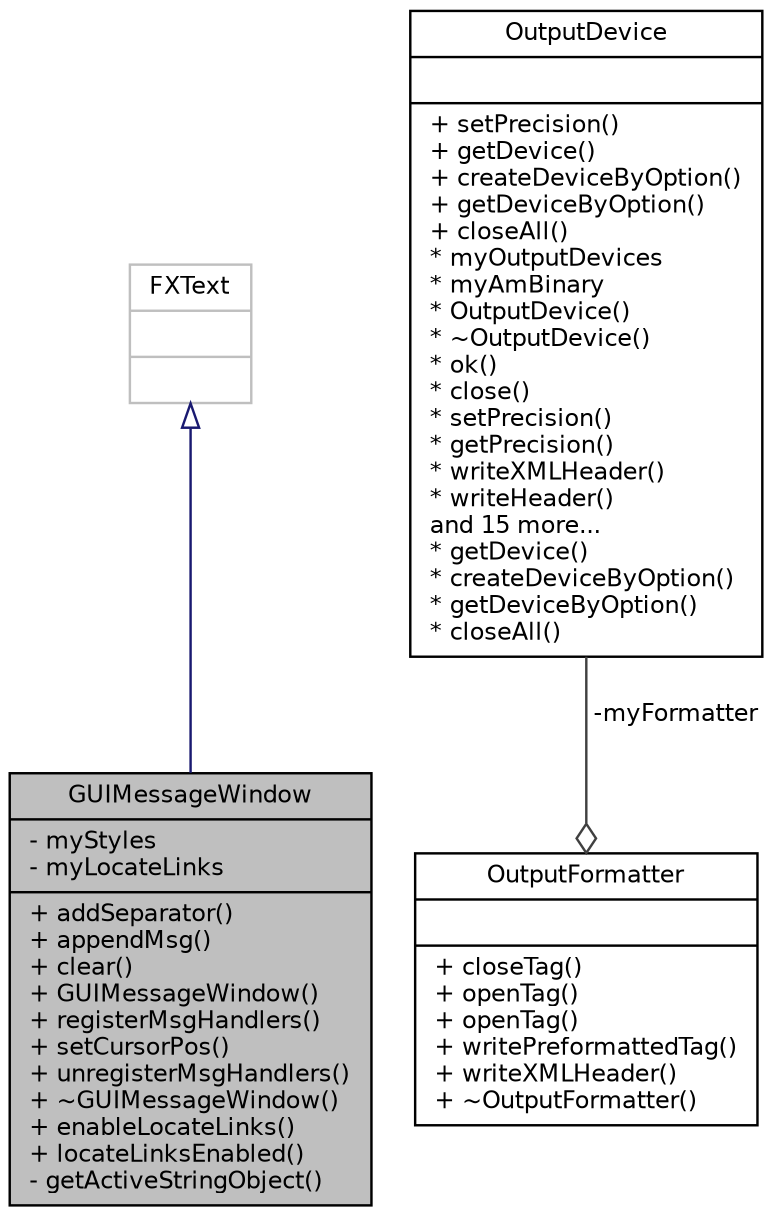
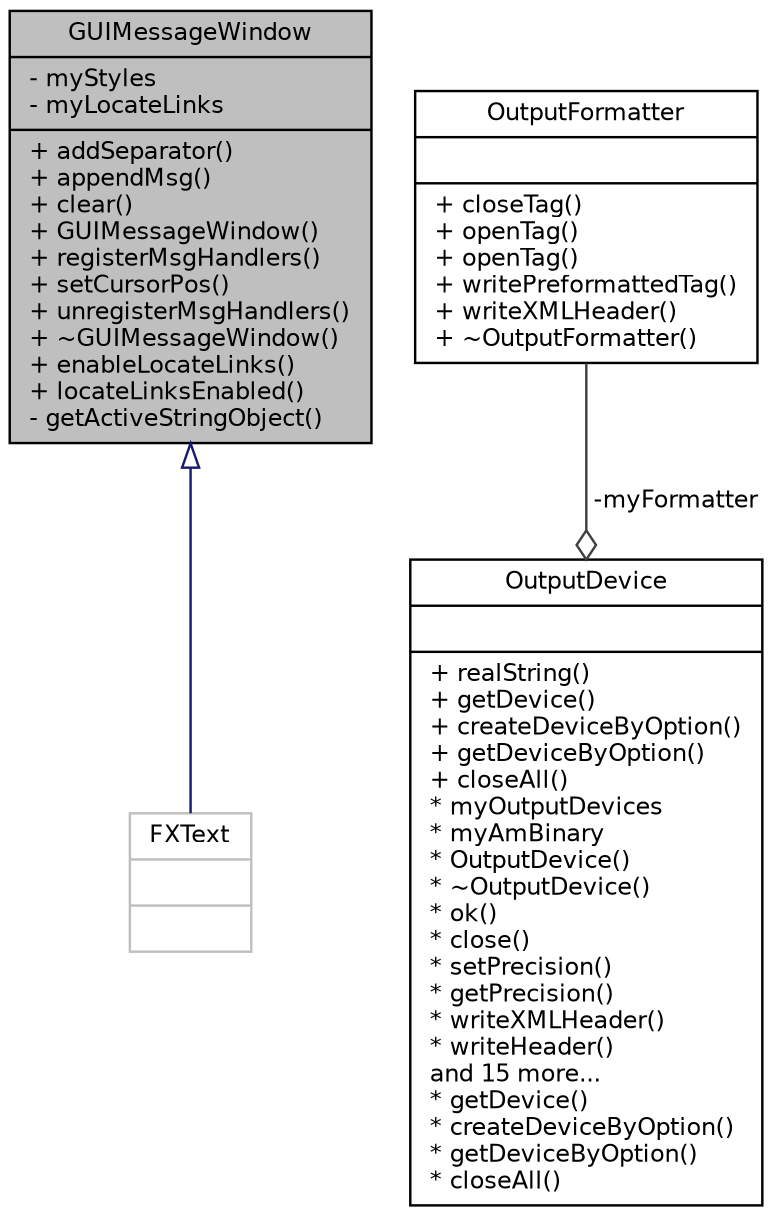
  digraph {
    node [color=black fillcolor=white fontname=Helvetica fontsize=10 shape=record style=filled]
    edge [fontname=Helvetica fontsize=10 labelfontname=Helvetica labelfontsize=10 style=solid]
    n1 [fillcolor=grey75 fontcolor=black height=0.2 label="{GUIMessageWindow\n|- myStyles\l- myLocateLinks\l|+ addSeparator()\l+ appendMsg()\l+ clear()\l+ GUIMessageWindow()\l+ registerMsgHandlers()\l+ setCursorPos()\l+ unregisterMsgHandlers()\l+ ~GUIMessageWindow()\l+ enableLocateLinks()\l+ locateLinksEnabled()\l- getActiveStringObject()\l}" width=0.4]
    n2 [color=grey75 height=0.2 label="{FXText\n||}" width=0.4]
-   n3 [height=0.2 label="{OutputDevice\n||+ setPrecision()\l+ getDevice()\l+ createDeviceByOption()\l+ getDeviceByOption()\l+ closeAll()\l* myOutputDevices\l* myAmBinary\l* OutputDevice()\l* ~OutputDevice()\l* ok()\l* close()\l* setPrecision()\l* getPrecision()\l* writeXMLHeader()\l* writeHeader()\land 15 more...\l* getDevice()\l* createDeviceByOption()\l* getDeviceByOption()\l* closeAll()\l}" width=0.4]
+   n3 [height=0.2 label="{OutputDevice\n||+ realString()\l+ getDevice()\l+ createDeviceByOption()\l+ getDeviceByOption()\l+ closeAll()\l* myOutputDevices\l* myAmBinary\l* OutputDevice()\l* ~OutputDevice()\l* ok()\l* close()\l* setPrecision()\l* getPrecision()\l* writeXMLHeader()\l* writeHeader()\land 15 more...\l* getDevice()\l* createDeviceByOption()\l* getDeviceByOption()\l* closeAll()\l}" width=0.4]
    n4 [height=0.2 label="{OutputFormatter\n||+ closeTag()\l+ openTag()\l+ openTag()\l+ writePreformattedTag()\l+ writeXMLHeader()\l+ ~OutputFormatter()\l}" width=0.4]
-   n2 -> n1 [arrowtail=onormal color=midnightblue dir=back]
-   n3 -> n4 [arrowhead=odiamond color=grey25 label=" -myFormatter"]
+   n1 -> n2 [arrowtail=onormal color=midnightblue dir=back]
+   n4 -> n3 [arrowhead=odiamond color=grey25 label=" -myFormatter"]
  }
